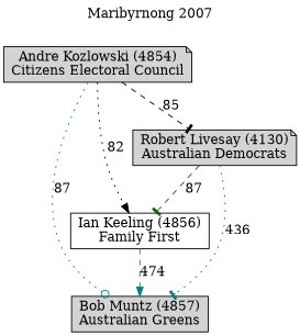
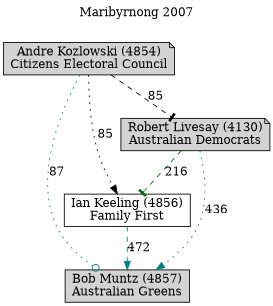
  digraph {
    label="Maribyrnong 2007"
    labelloc=t
    mclimit=10
    node [fillcolor=lightgrey shape=note style=filled]
    edge [arrowhead=tee color=teal style=dotted]
    n1 [label="Andre Kozlowski (4854)\nCitizens Electoral Council"]
    n2 [label="Bob Muntz (4857)\nAustralian Greens" shape=box]
    n3 [fillcolor=white label="Ian Keeling (4856)\nFamily First" shape=box]
    n4 [label="Robert Livesay (4130)\nAustralian Democrats"]
    n1 -> n2 [arrowhead=odot label=87]
-   n1 -> n3 [arrowhead=normal color=black label=82]
+   n1 -> n3 [arrowhead=normal color=black label=85]
    n1 -> n4 [color=black label=85 style=dashed]
-   n3 -> n2 [arrowhead=normal label=474 style=dashed]
-   n4 -> n2 [label=436]
-   n4 -> n3 [color=darkgreen label=87 style=dashed]
+   n3 -> n2 [arrowhead=normal label=472 style=dashed]
+   n4 -> n2 [arrowhead=normal label=436]
+   n4 -> n3 [color=darkgreen label=216 style=dashed]
  }
